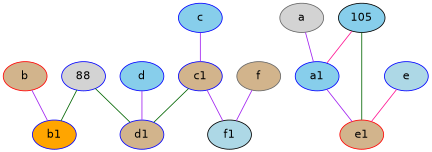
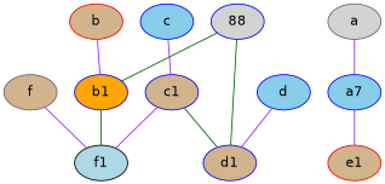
  graph {
    fontname="DejaVu Sans"
    node [color=blue fillcolor=tan fontname="DejaVu Sans" labelfontsize=50 style=filled]
    edge [color=purple fontname="DejaVu Sans"]
    b [color=red]
    b1 [fillcolor=orange]
    f1 [color=black fillcolor=lightblue]
    e1 [color=red]
    c [fillcolor=skyblue]
    c1
    d1
    a [color=gray40 fillcolor=lightgrey]
-   a1 [fillcolor=skyblue]
+   a1 [fillcolor=skyblue label=a7]
    f [color=gray40]
-   e [fillcolor=lightblue]
    d [fillcolor=skyblue]
    88 [fillcolor=lightgrey]
-   105 [color=black fillcolor=skyblue]
    b -- b1
+   b1 -- f1 [color=darkgreen]
    c -- c1
    c1 -- f1
    c1 -- d1 [color=darkgreen]
    a -- a1
    a1 -- e1
    f -- f1
-   e -- e1 [color=deeppink]
    d -- d1
    88 -- b1 [color=darkgreen]
    88 -- d1 [color=darkgreen]
-   105 -- e1 [color=darkgreen]
-   105 -- a1 [color=deeppink]
  }
